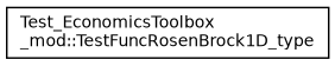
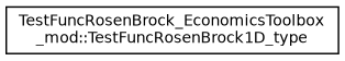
  digraph {
    rankdir=LR
-   n1 [color=black fillcolor=white fontname=Helvetica fontsize=10 height=0.2 label="Test_EconomicsToolbox\l_mod::TestFuncRosenBrock1D_type" shape=record style=filled width=0.4]
+   n1 [color=black fillcolor=white fontname=Helvetica fontsize=10 height=0.2 label="TestFuncRosenBrock_EconomicsToolbox\l_mod::TestFuncRosenBrock1D_type" shape=record style=filled width=0.4]
  }
